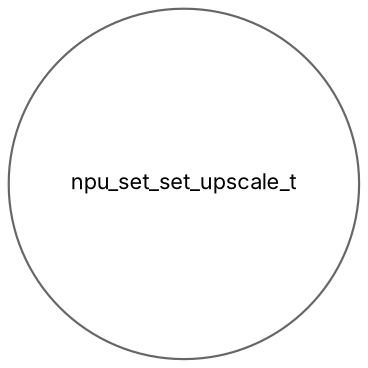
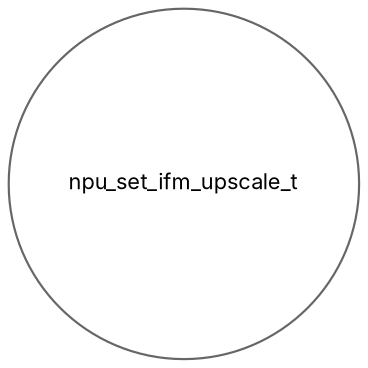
  digraph {
    rankdir=LR
    fontname=Inter
-   n1 [color=grey40 fillcolor=white fontname=Inter fontsize=10 height=0.2 label=npu_set_set_upscale_t shape=circle style=filled width=0.4]
+   n1 [color=grey40 fillcolor=white fontname=Inter fontsize=10 height=0.2 label=npu_set_ifm_upscale_t shape=circle style=filled width=0.4]
  }
